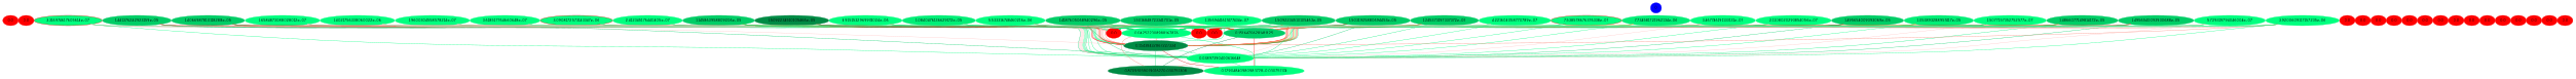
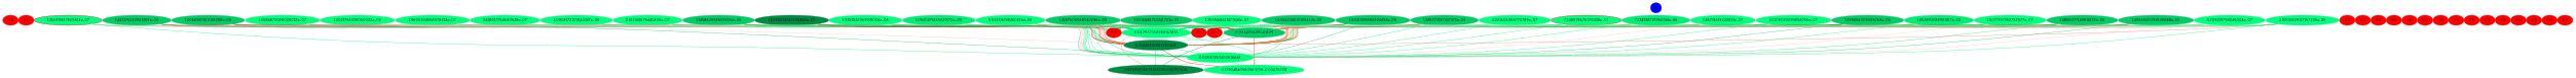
  graph {
    fontname="Comic Neue"
    nodesep=0
    ranksep=0
    node [color=red fontname="Comic Neue" style=filled]
    edge [bgcolor="purple:pink" color=rosybrown1 fontname="Comic Neue" nodesep=0]
    n1 [color=blue height=0.2 label=0 width=0.2]
    n2 [height=0.2 label=0.0 width=0.2]
    n3 [height=0.2 label=0.0 width=0.2]
    n4 [color=springgreen fillcolor=springgreen height=0.2 label="1.6584873088028012e-07" width=0.2]
    n5 [color=springgreen fillcolor=springgreen height=0.2 label="3.467746191133131e-07" width=0.2]
    n6 [color=springgreen fillcolor=springgreen height=0.2 label="1.9600304558578214e-07" width=0.2]
    n7 [color=springgreen fillcolor=springgreen height=0.2 label="2.1108020293854056e-07" width=0.2]
    n8 [height=0.2 label=0.0 width=0.2]
    n9 [height=0.2 label=0.0 width=0.2]
    n10 [height=0.2 label=0.0 width=0.2]
-   n11 [fillcolor=springgreen height=0.2 label="3.0908172573143347e-06" width=0.2]
+   n11 [color=springgreen fillcolor=springgreen height=0.2 label="3.0908172573143347e-06" width=0.2]
    n12 [color=springgreen3 fillcolor=springgreen3 height=0.2 label="1.4866077149814172e-05" width=0.2]
    n13 [color=springgreen2 fillcolor=springgreen2 height=0.2 label="1.053893288957417e-05" width=0.2]
    n14 [color=springgreen fillcolor=springgreen height=0.2 label="2.412345176440405e-07" width=0.2]
    n15 [height=0.2 label=0.0 width=0.2]
    n16 [color=springgreen fillcolor=springgreen height=0.2 label="1.3569441617477434e-07" width=0.2]
    n17 [color=springgreen1 fillcolor=springgreen1 height=0.2 label="4.9151532969974024e-06" width=0.2]
    n18 [color=springgreen3 fillcolor=springgreen3 height=0.2 label="1.5031925880694453e-05" width=0.2]
    n19 [color=springgreen2 fillcolor=springgreen2 height=0.2 label="1.0840476136629172e-05" width=0.2]
    n20 [color=springgreen3 fillcolor=springgreen3 height=0.2 label="1.5016848723341701e-05" width=0.2]
    n21 [color=springgreen3 fillcolor=springgreen3 height=0.2 label="1.4066987810118288e-05" width=0.2]
    n22 [height=0.2 label=0.0 width=0.2]
    n23 [fillcolor=springgreen height=0.2 label="3.316974617605614e-07" width=0.2]
    n24 [color=springgreen3 fillcolor=springgreen3 height=0.2 label="1.441376242923159e-05" width=0.2]
    n25 [color=springgreen2 fillcolor=springgreen2 height=0.2 label="7.734581721962134e-06" width=0.2]
    n26 [color=springgreen fillcolor=springgreen height=0.2 label="3.618517764660648e-07" width=0.2]
    n27 [fillcolor=springgreen height=0.2 label="7.538578676376338e-07" width=0.2]
    n28 [color=springgreen3 fillcolor=springgreen3 height=0.2 label="1.495654009393069e-05" width=0.2]
    n29 [height=0.2 label=0.0 width=0.2]
    n30 [color=springgreen fillcolor=springgreen height=0.2 label="1.5077157352752577e-07" width=0.2]
    n31 [color=springgreen3 fillcolor=springgreen3 height=0.2 label="1.4956540093930688e-05" width=0.2]
    n32 [color=springgreen1 fillcolor=springgreen1 height=0.2 label="3.9200609117157235e-06" width=0.2]
    n33 [color=springgreen fillcolor=springgreen height=0.2 label="1.4021756338060022e-06" width=0.2]
    n34 [color=springgreen3 fillcolor=springgreen3 height=0.2 label="1.145863958809206e-05" width=0.2]
    n35 [color=springgreen4 fillcolor=springgreen4 height=0.2 label="1.5092234510105466e-05" width=0.2]
    n36 [height=0.2 label=0.0 width=0.2]
    n37 [color=springgreen fillcolor=springgreen height=0.2 label="5.729319794046004e-07" width=0.2]
    n38 [color=springgreen1 fillcolor=springgreen1 height=0.2 label="5.533316748460216e-06" width=0.2]
    n39 [color=springgreen3 fillcolor=springgreen3 height=0.2 label="1.4187605068940296e-05" width=0.2]
    n40 [color=springgreen3 fillcolor=springgreen3 height=0.2 label="1.5092234510105463e-05" width=0.2]
    n41 [color=springgreen3 fillcolor=springgreen3 height=0.2 label="1.245373197337372e-05" width=0.2]
    n42 [color=springgreen fillcolor=springgreen height=0.2 label="4.221604058770789e-07" width=0.2]
    n43 [height=0.2 label=0.0 width=0.2]
    n44 [height=0.2 label=0.0 width=0.2]
    n45 [height=0.2 label=0.0 width=0.2]
    n46 [height=0.2 label=0.0 width=0.2]
    n47 [height=0.2 label=0.0 width=0.2]
    n48 [height=0.2 label=0.0 width=0.2]
    n49 [height=0.2 label=0.0 width=0.2]
    n50 [height=0.2 label=0.0 width=0.2]
    n51 [color=springgreen3 fillcolor=springgreen3 height=0.2 label=0.15164706281411125 width=0.2]
    n52 [fillcolor=red height=0.2 label=0.0 width=0.2]
    n53 [color=springgreen1 fillcolor=springgreen1 height=0.2 label=0.042522308988167876 width=0.2]
    n54 [fillcolor=red height=0.2 label=0.0 width=0.2]
    n55 [fillcolor=red height=0.2 label=0.0 width=0.2]
    n56 [color=springgreen4 fillcolor=springgreen4 height=0.2 label=0.15438432867227334 width=0.2]
    n57 [color=springgreen1 fillcolor=springgreen1 height=0.2 label=0.03897390400616648 width=0.2]
    n58 [color=springgreen fillcolor=springgreen height=0.2 label="0.12904840980983728-0.030751174" width=0.2]
    n59 [color=springgreen4 fillcolor=springgreen4 height=0.2 label="0.87095159019016270.030751308" width=0.2]
    n1 -- n2 [color=yellow style=invis]
    n1 -- n3 [color=yellow style=invis]
    n1 -- n4 [color=yellow style=invis]
    n1 -- n5 [color=yellow style=invis]
    n1 -- n6 [color=yellow style=invis]
    n1 -- n7 [color=yellow style=invis]
    n1 -- n8 [color=yellow style=invis]
    n1 -- n9 [color=yellow style=invis]
    n1 -- n10 [color=yellow style=invis]
    n1 -- n11 [color=yellow style=invis]
    n1 -- n12 [color=yellow style=invis]
    n1 -- n13 [color=yellow style=invis]
    n1 -- n14 [color=yellow style=invis]
    n1 -- n15 [color=yellow style=invis]
    n1 -- n16 [color=yellow style=invis]
    n1 -- n17 [color=yellow style=invis]
    n1 -- n18 [color=yellow style=invis]
    n1 -- n19 [color=yellow style=invis]
    n1 -- n20 [color=yellow style=invis]
    n1 -- n21 [color=yellow style=invis]
    n1 -- n22 [color=yellow style=invis]
    n1 -- n23 [color=yellow style=invis]
    n1 -- n24 [color=yellow style=invis]
    n1 -- n25 [color=yellow style=invis]
    n1 -- n26 [color=yellow style=invis]
    n1 -- n27 [color=yellow style=invis]
    n1 -- n28 [color=yellow style=invis]
    n1 -- n29 [color=yellow style=invis]
    n1 -- n30 [color=yellow style=invis]
    n1 -- n31 [color=yellow style=invis]
    n1 -- n32 [color=yellow style=invis]
    n1 -- n33 [color=yellow style=invis]
    n1 -- n34 [color=yellow style=invis]
    n1 -- n35 [color=yellow style=invis]
    n1 -- n36 [color=yellow style=invis]
    n1 -- n37 [color=yellow style=invis]
    n1 -- n38 [color=yellow style=invis]
    n1 -- n39 [color=yellow style=invis]
    n1 -- n40 [color=yellow style=invis]
    n1 -- n41 [color=yellow style=invis]
    n1 -- n42 [color=yellow style=invis]
    n1 -- n43 [color=yellow style=invis]
    n1 -- n44 [color=yellow style=invis]
    n1 -- n45 [color=yellow style=invis]
    n1 -- n46 [color=yellow style=invis]
    n1 -- n47 [color=yellow style=invis]
    n1 -- n48 [color=yellow style=invis]
    n1 -- n49 [color=yellow style=invis]
    n1 -- n50 [color=yellow style=invis]
    n4 -- n51 [color=springgreen]
    n4 -- n52 [color=springgreen]
    n4 -- n53
    n4 -- n54 [color=springgreen]
    n4 -- n55
    n4 -- n56
    n4 -- n57
    n5 -- n51 [color=springgreen]
    n5 -- n52
    n5 -- n53
    n5 -- n54
    n5 -- n55
    n5 -- n56 [color=springgreen]
    n5 -- n57
    n6 -- n51 [color=springgreen]
    n6 -- n52
    n6 -- n53
    n6 -- n54
    n6 -- n55
    n6 -- n56 [color=springgreen]
    n6 -- n57
    n7 -- n51
    n7 -- n52
    n7 -- n53
    n7 -- n54
    n7 -- n55 [color=springgreen]
    n7 -- n56 [color=springgreen]
    n7 -- n57 [color=springgreen]
    n11 -- n51
    n11 -- n52
    n11 -- n53 [color=springgreen]
    n11 -- n54 [color=springgreen]
    n11 -- n55 [color=springgreen]
    n11 -- n56
    n11 -- n57 [color=springgreen]
    n12 -- n51 [color=orangered]
    n12 -- n52
    n12 -- n53 [color=springgreen2]
    n12 -- n54
    n12 -- n55 [color=springgreen]
    n12 -- n56 [color=orangered]
    n12 -- n57 [color=springgreen2]
    n13 -- n51 [color=orange]
    n13 -- n52
    n13 -- n53 [color=springgreen1]
    n13 -- n54 [color=springgreen]
    n13 -- n55
    n13 -- n56 [color=orange]
    n13 -- n57 [color=springgreen1]
    n14 -- n51
    n14 -- n52 [color=springgreen]
    n14 -- n53 [color=springgreen]
    n14 -- n54
    n14 -- n55 [color=springgreen]
    n14 -- n56
    n14 -- n57 [color=springgreen]
    n16 -- n51
    n16 -- n52 [color=springgreen]
    n16 -- n53
    n16 -- n54
    n16 -- n55
    n16 -- n56 [color=springgreen]
    n16 -- n57
    n17 -- n51 [color=salmon]
    n17 -- n52
    n17 -- n53 [color=springgreen]
    n17 -- n54
    n17 -- n55 [color=springgreen]
    n17 -- n56 [color=salmon]
    n17 -- n57 [color=springgreen]
    n18 -- n51 [color=red3]
    n18 -- n52 [color=springgreen]
    n18 -- n53 [color=springgreen3]
    n18 -- n54 [color=springgreen]
    n18 -- n55 [color=springgreen]
    n18 -- n56 [color=red]
    n18 -- n57 [color=springgreen3]
    n19 -- n51
    n19 -- n52
    n19 -- n53 [color=springgreen]
    n19 -- n54
    n19 -- n55 [color=springgreen]
    n19 -- n56
    n19 -- n57 [color=springgreen]
    n20 -- n51 [color=salmon]
    n20 -- n52
    n20 -- n53 [color=springgreen1]
    n20 -- n54 [color=springgreen]
    n20 -- n55
    n20 -- n56 [color=salmon]
    n21 -- n51 [color=red]
    n21 -- n52
    n21 -- n53 [color=springgreen3]
    n21 -- n54
    n21 -- n55 [color=springgreen]
    n21 -- n56 [color=red]
    n21 -- n57 [color=springgreen3]
    n23 -- n51
    n23 -- n52 [color=springgreen]
    n23 -- n53 [color=springgreen]
    n23 -- n54
    n23 -- n55
    n23 -- n56
    n23 -- n57 [color=springgreen]
    n24 -- n51 [color=red]
    n24 -- n52
    n24 -- n53 [color=springgreen3]
    n24 -- n54
    n24 -- n55
    n24 -- n56 [color=red]
    n24 -- n57 [color=springgreen3]
    n25 -- n51 [color=orange]
    n25 -- n52 [color=springgreen]
    n25 -- n53 [color=springgreen2]
    n25 -- n54
    n25 -- n55
    n25 -- n56 [color=orange]
    n25 -- n57 [color=springgreen1]
    n26 -- n51 [color=springgreen]
    n26 -- n52 [color=springgreen]
    n26 -- n53
    n26 -- n54
    n26 -- n55 [color=springgreen]
    n26 -- n56 [color=springgreen]
    n26 -- n57
    n27 -- n51
    n27 -- n52
    n27 -- n53 [color=springgreen]
    n27 -- n54 [color=springgreen]
    n27 -- n55 [color=springgreen]
    n27 -- n56
    n27 -- n57 [color=springgreen]
    n28 -- n51 [color=red]
    n28 -- n52
    n28 -- n53 [color=springgreen3]
    n28 -- n54 [color=springgreen]
    n28 -- n55 [color=springgreen]
    n28 -- n56 [color=red]
    n28 -- n57 [color=springgreen3]
    n30 -- n51 [color=springgreen]
    n30 -- n52 [color=springgreen]
    n30 -- n53 [color=springgreen]
    n30 -- n54 [color=springgreen]
    n30 -- n55 [color=springgreen]
    n30 -- n56 [color=springgreen]
    n30 -- n57
    n31 -- n51 [color=red]
    n31 -- n52
    n31 -- n53 [color=springgreen3]
    n31 -- n54
    n31 -- n55
    n31 -- n56 [color=red]
    n31 -- n57 [color=springgreen3]
    n32 -- n51 [color=salmon]
    n32 -- n52
    n32 -- n53 [color=springgreen]
    n32 -- n54 [color=springgreen]
    n32 -- n55 [color=springgreen]
    n32 -- n56 [color=salmon]
    n32 -- n57 [color=springgreen]
    n33 -- n51 [color=springgreen]
    n33 -- n52
    n33 -- n53
    n33 -- n54
    n33 -- n55
    n33 -- n56 [color=springgreen]
    n33 -- n57
    n34 -- n51 [color=orangered]
    n34 -- n52 [color=springgreen]
    n34 -- n53 [color=springgreen2]
    n34 -- n54 [color=springgreen]
    n34 -- n55 [color=springgreen]
    n34 -- n56 [color=orangered]
    n34 -- n57 [color=springgreen2]
    n35 -- n51 [color=red]
    n35 -- n52 [color=springgreen]
    n35 -- n53 [color=springgreen4]
    n35 -- n54 [color=springgreen]
    n35 -- n55
    n35 -- n56 [color=red]
    n35 -- n57 [color=springgreen3]
    n37 -- n51
    n37 -- n52 [color=springgreen]
    n37 -- n53
    n37 -- n54 [color=springgreen]
    n37 -- n55
    n37 -- n56 [color=springgreen]
    n37 -- n57
    n38 -- n51 [color=salmon]
    n38 -- n52 [color=springgreen]
    n38 -- n53 [color=springgreen1]
    n38 -- n54
    n38 -- n55
    n38 -- n56 [color=salmon]
    n38 -- n57 [color=springgreen1]
    n39 -- n51 [color=orangered]
    n39 -- n52 [color=springgreen]
    n39 -- n53 [color=springgreen3]
    n39 -- n54 [color=springgreen]
    n39 -- n55 [color=springgreen]
-   n53 -- n56 [color=orangered]
+   n39 -- n56 [color=orangered]
    n39 -- n57 [color=springgreen3]
    n40 -- n51 [color=orangered]
    n40 -- n52 [color=springgreen]
    n40 -- n53 [color=springgreen2]
    n40 -- n54 [color=springgreen]
    n40 -- n55
    n40 -- n56 [color=orangered]
    n40 -- n57 [color=springgreen2]
    n41 -- n51 [color=orangered]
    n41 -- n52 [color=springgreen]
    n41 -- n53 [color=springgreen3]
    n41 -- n54 [color=springgreen]
    n41 -- n55
    n41 -- n56 [color=orangered]
    n41 -- n57 [color=springgreen2]
    n42 -- n51
    n42 -- n52 [color=springgreen]
    n42 -- n53 [color=springgreen]
    n42 -- n54 [color=springgreen]
    n42 -- n55
    n42 -- n56
    n42 -- n57 [color=springgreen]
    n51 -- n58 [color=red]
    n51 -- n59 [color=springgreen4]
    n53 -- n58 [color=springgreen1]
    n53 -- n59 [color=salmon]
    n56 -- n57 [color=springgreen1]
    n56 -- n58 [color=red3]
    n56 -- n59 [color=springgreen3]
    n57 -- n58 [color=springgreen1]
    n57 -- n59 [color=salmon]
  }
